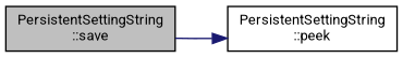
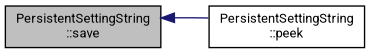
  digraph {
    rankdir=LR
    fontname=Roboto
    node [color=black fontname=Roboto fontsize=10 shape=record style=filled]
    n1 [fillcolor=grey75 fontcolor=black height=0.2 label="PersistentSettingString\l::save" width=0.4]
    n2 [fillcolor=white height=0.2 label="PersistentSettingString\l::peek" width=0.4]
-   n1 -> n2 [color=midnightblue fontname=Roboto fontsize=10 labelfontname=Helvetica labelfontsize=10 style=solid]
+   n2 -> n1 [color=midnightblue fontname=Roboto fontsize=10 labelfontname=Helvetica labelfontsize=10 style=solid]
  }
